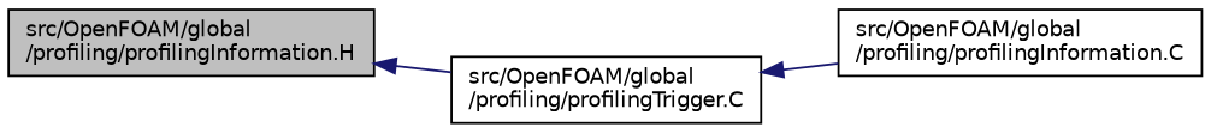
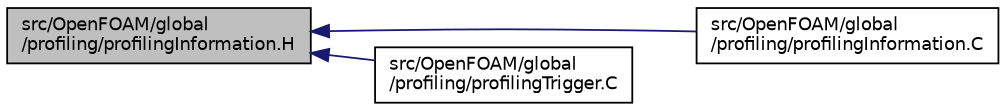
  digraph {
    rankdir=LR
    node [color=black fontname=Helvetica fontsize=10 shape=record]
    edge [color=midnightblue dir=back fontname=Helvetica fontsize=10 labelfontname=Helvetica labelfontsize=10 style=solid]
    n1 [fillcolor=grey75 fontcolor=black height=0.2 label="src/OpenFOAM/global\l/profiling/profilingInformation.H" style=filled width=0.4]
    n2 [height=0.2 label="src/OpenFOAM/global\l/profiling/profilingInformation.C" width=0.4]
    n3 [height=0.2 label="src/OpenFOAM/global\l/profiling/profilingTrigger.C" width=0.4]
-   n3 -> n2
+   n1 -> n2
    n1 -> n3
  }
